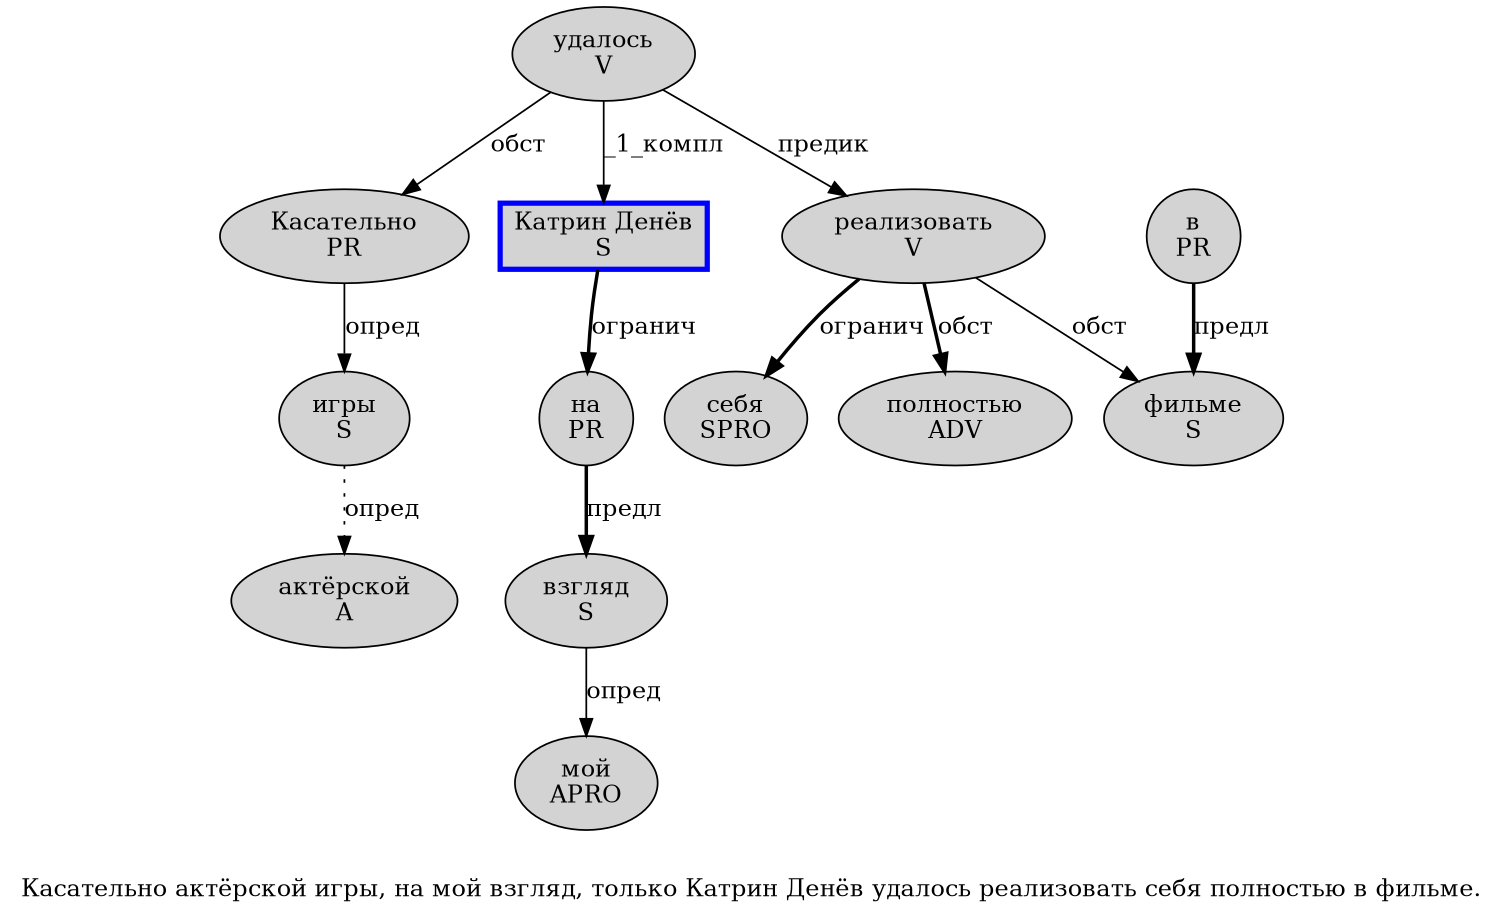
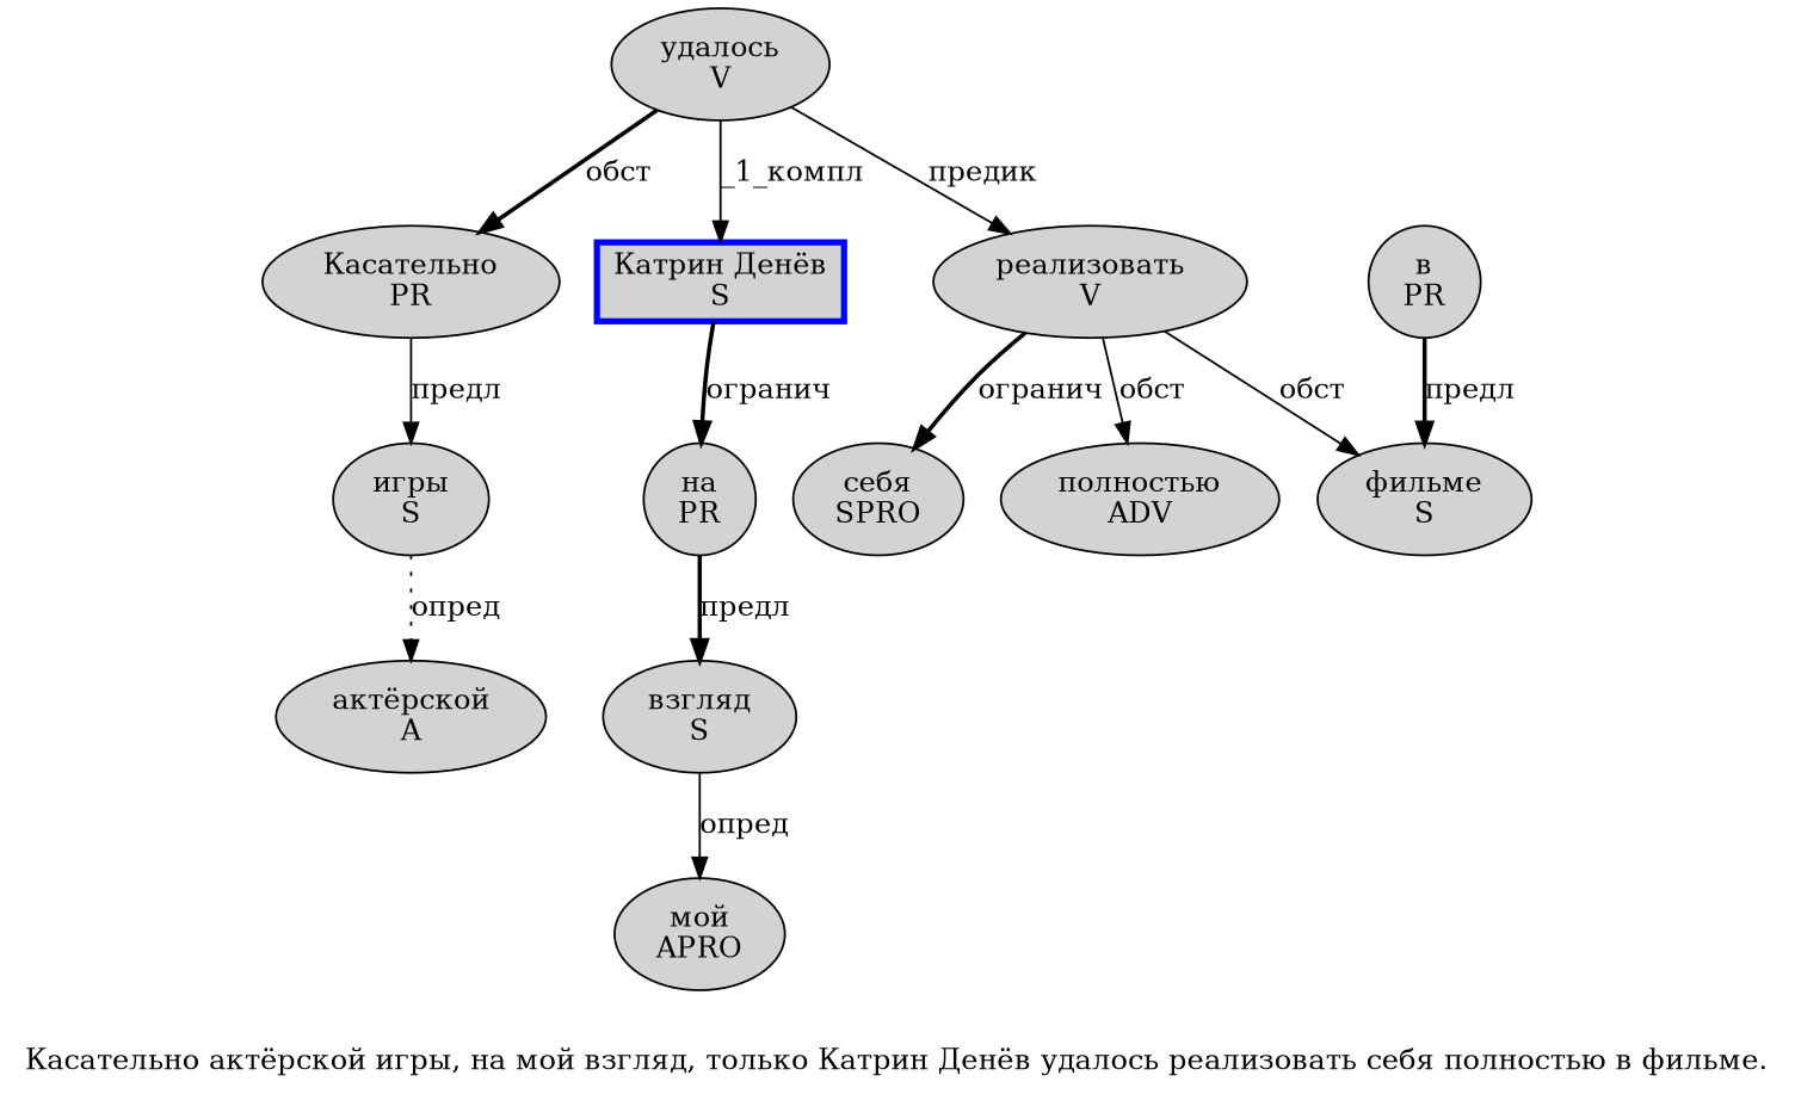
  digraph {
    label="Касательно актёрской игры, на мой взгляд, только Катрин Денёв удалось реализовать себя полностью в фильме."
    node [fillcolor=lightgray penwidth=1 shape=ellipse style=filled]
    edge [style=solid]
    n1 [label="Касательно\nPR"]
    n2 [label="игры\nS"]
    n3 [label="актёрской\nA"]
    n4 [label="на\nPR"]
    n5 [label="взгляд\nS"]
    n6 [label="мой\nAPRO"]
    n7 [color=blue label="Катрин Денёв\nS" penwidth=3 shape=box]
    n8 [label="удалось\nV"]
    n9 [label="реализовать\nV"]
    n10 [label="себя\nSPRO"]
    n11 [label="полностью\nADV"]
    n12 [label="фильме\nS"]
    n13 [label="в\nPR"]
-   n1 -> n2 [label="опред"]
+   n1 -> n2 [label="предл"]
    n2 -> n3 [label="опред" style=dotted]
    n4 -> n5 [label="предл" style=bold]
    n5 -> n6 [label="опред"]
    n7 -> n4 [label="огранич" style=bold]
-   n8 -> n1 [label="обст"]
+   n8 -> n1 [label="обст" style=bold]
    n8 -> n7 [label="_1_компл"]
    n8 -> n9 [label="предик"]
    n9 -> n10 [label="огранич" style=bold]
-   n9 -> n11 [label="обст" style=bold]
+   n9 -> n11 [label="обст"]
    n9 -> n12 [label="обст"]
    n13 -> n12 [label="предл" style=bold]
  }
